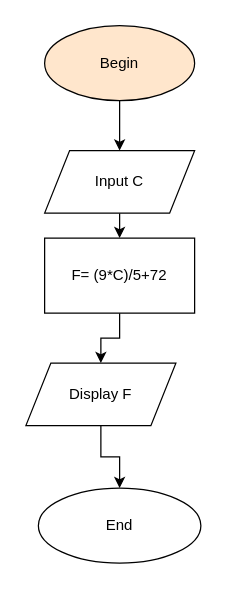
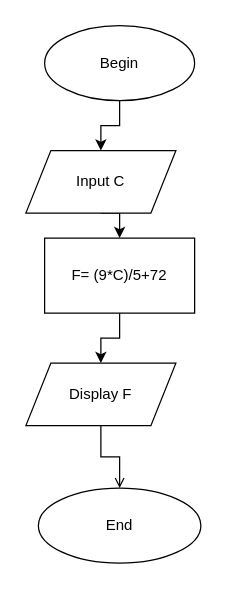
  <mxCell id="0" />
  <mxCell id="1" parent="0" />
  <mxCell id="2" style="edgeStyle=orthogonalEdgeStyle;rounded=0;orthogonalLoop=1;jettySize=auto;html=1;exitX=0.5;exitY=1;exitDx=0;exitDy=0;entryX=0.5;entryY=0;entryDx=0;entryDy=0;" parent="1" source="3" target="5" edge="1"><mxGeometry relative="1" as="geometry" /></mxCell>
- <mxCell id="3" value="Begin" style="ellipse;whiteSpace=wrap;html=1;fillColor=#ffe6cc;" parent="1" vertex="1"><mxGeometry x="35" y="20" width="120" height="60" as="geometry" /></mxCell>
+ <mxCell id="3" value="Begin" style="ellipse;whiteSpace=wrap;html=1;" parent="1" vertex="1"><mxGeometry x="35" y="20" width="120" height="60" as="geometry" /></mxCell>
  <mxCell id="4" style="edgeStyle=orthogonalEdgeStyle;rounded=0;orthogonalLoop=1;jettySize=auto;html=1;exitX=0.5;exitY=1;exitDx=0;exitDy=0;entryX=0.5;entryY=0;entryDx=0;entryDy=0;" parent="1" source="5" target="7" edge="1"><mxGeometry relative="1" as="geometry" /></mxCell>
- <mxCell id="5" value="Input C" style="shape=parallelogram;perimeter=parallelogramPerimeter;whiteSpace=wrap;html=1;fixedSize=1;" parent="1" vertex="1"><mxGeometry x="35" y="120" width="120" height="50" as="geometry" /></mxCell>
+ <mxCell id="5" value="Input C" style="shape=parallelogram;perimeter=parallelogramPerimeter;whiteSpace=wrap;html=1;fixedSize=1;" parent="1" vertex="1"><mxGeometry x="20" y="120" width="120" height="50" as="geometry" /></mxCell>
  <mxCell id="6" style="edgeStyle=orthogonalEdgeStyle;rounded=0;orthogonalLoop=1;jettySize=auto;html=1;exitX=0.5;exitY=1;exitDx=0;exitDy=0;entryX=0.5;entryY=0;entryDx=0;entryDy=0;" parent="1" source="7" target="9" edge="1"><mxGeometry relative="1" as="geometry" /></mxCell>
  <mxCell id="7" value="F= (9*C)/5+72" style="rounded=0;whiteSpace=wrap;html=1;" parent="1" vertex="1"><mxGeometry x="35" y="190" width="120" height="60" as="geometry" /></mxCell>
- <mxCell id="8" style="edgeStyle=orthogonalEdgeStyle;rounded=0;orthogonalLoop=1;jettySize=auto;html=1;exitX=0.5;exitY=1;exitDx=0;exitDy=0;entryX=0.5;entryY=0;entryDx=0;entryDy=0;" parent="1" source="9" target="10" edge="1"><mxGeometry relative="1" as="geometry" /></mxCell>
+ <mxCell id="8" style="edgeStyle=orthogonalEdgeStyle;rounded=0;orthogonalLoop=1;jettySize=auto;html=1;exitX=0.5;exitY=1;exitDx=0;exitDy=0;entryX=0.5;entryY=0;entryDx=0;entryDy=0;endArrow=open;" parent="1" source="9" target="10" edge="1"><mxGeometry relative="1" as="geometry" /></mxCell>
  <mxCell id="9" value="Display F" style="shape=parallelogram;perimeter=parallelogramPerimeter;whiteSpace=wrap;html=1;fixedSize=1;" parent="1" vertex="1"><mxGeometry x="20" y="290" width="120" height="50" as="geometry" /></mxCell>
  <mxCell id="10" value="End" style="ellipse;whiteSpace=wrap;html=1;" parent="1" vertex="1"><mxGeometry x="30" y="390" width="130" height="60" as="geometry" /></mxCell>
  <mxCell id="11" style="edgeStyle=orthogonalEdgeStyle;rounded=0;orthogonalLoop=1;jettySize=auto;html=1;exitX=0.5;exitY=1;exitDx=0;exitDy=0;" parent="1" source="7" target="7" edge="1"><mxGeometry relative="1" as="geometry" /></mxCell>
